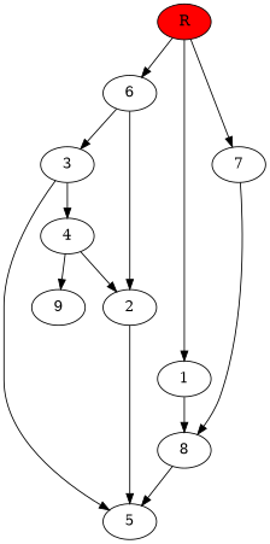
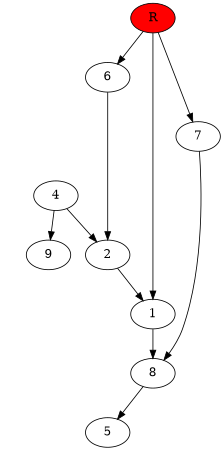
  digraph {
    1
    8
    5
    2
-   3
    4
    9
    6
    7
    R [fillcolor="#ff0000" style=filled]
    1 -> 8
    8 -> 5
-   2 -> 5
-   3 -> 5
-   3 -> 4
+   2 -> 1
    4 -> 2
    4 -> 9
    6 -> 2
-   6 -> 3
    7 -> 8
    R -> 1
    R -> 6
    R -> 7
  }
